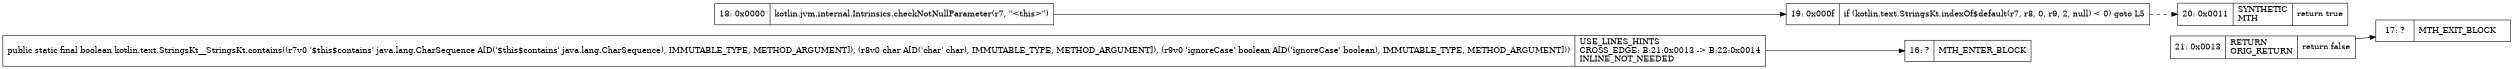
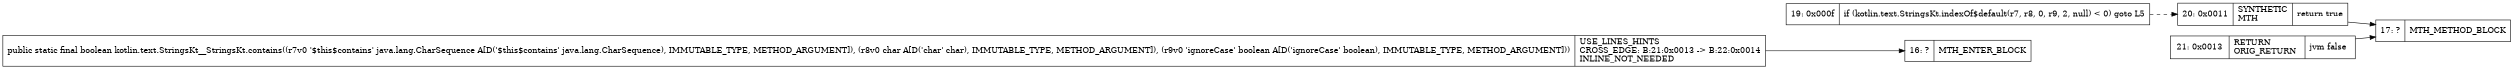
  digraph {
    rankdir=LR
    node [shape=record]
    n1 [label="{16\:\ ?|MTH_ENTER_BLOCK\l}"]
-   n2 [label="{18\:\ 0x0000|kotlin.jvm.internal.Intrinsics.checkNotNullParameter(r7, \"\<this\>\")\l}"]
    n3 [label="{19\:\ 0x000f|if (kotlin.text.StringsKt.indexOf$default(r7, r8, 0, r9, 2, null) \< 0) goto L5\l}"]
    n4 [label="{20\:\ 0x0011|SYNTHETIC\lMTH\l|return true\l}"]
-   n5 [label="{17\:\ ?|MTH_EXIT_BLOCK\l}"]
-   n6 [label="{21\:\ 0x0013|RETURN\lORIG_RETURN\l|return false\l}"]
+   n5 [label="{17\:\ ?|MTH_METHOD_BLOCK\l}"]
+   n6 [label="{21\:\ 0x0013|RETURN\lORIG_RETURN\l|jvm false\l}"]
    n7 [label="{public static final boolean kotlin.text.StringsKt__StringsKt.contains((r7v0 '$this$contains' java.lang.CharSequence A[D('$this$contains' java.lang.CharSequence), IMMUTABLE_TYPE, METHOD_ARGUMENT]), (r8v0 char A[D('char' char), IMMUTABLE_TYPE, METHOD_ARGUMENT]), (r9v0 'ignoreCase' boolean A[D('ignoreCase' boolean), IMMUTABLE_TYPE, METHOD_ARGUMENT]))  | USE_LINES_HINTS\lCROSS_EDGE: B:21:0x0013 \-\> B:22:0x0014\lINLINE_NOT_NEEDED\l}"]
-   n2 -> n3
    n3 -> n4 [style=dashed]
+   n4 -> n5
    n6 -> n5
    n7 -> n1
  }
